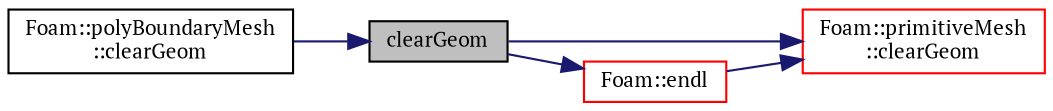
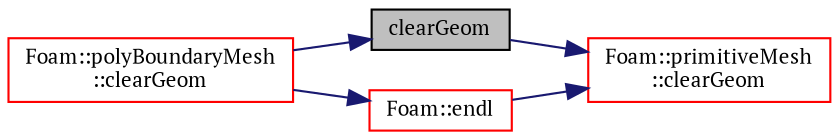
  digraph {
    fontname="PT Serif"
    rankdir=LR
    node [color=black fontname="PT Serif" fontsize=10 shape=record]
    edge [color=midnightblue fontname="PT Serif" fontsize=10 labelfontname=Helvetica labelfontsize=10 style=solid]
    n1 [fillcolor=grey75 fontcolor=black height=0.2 label=clearGeom style=filled width=0.4]
    n2 [color=red height=0.2 label="Foam::primitiveMesh\l::clearGeom" width=0.4]
    n3 [color=red height=0.2 label="Foam::endl" width=0.4]
-   n4 [height=0.2 label="Foam::polyBoundaryMesh\l::clearGeom" width=0.4]
+   n4 [color=red height=0.2 label="Foam::polyBoundaryMesh\l::clearGeom" width=0.4]
    n1 -> n2
-   n1 -> n3
+   n4 -> n3
    n3 -> n2
    n4 -> n1
  }
